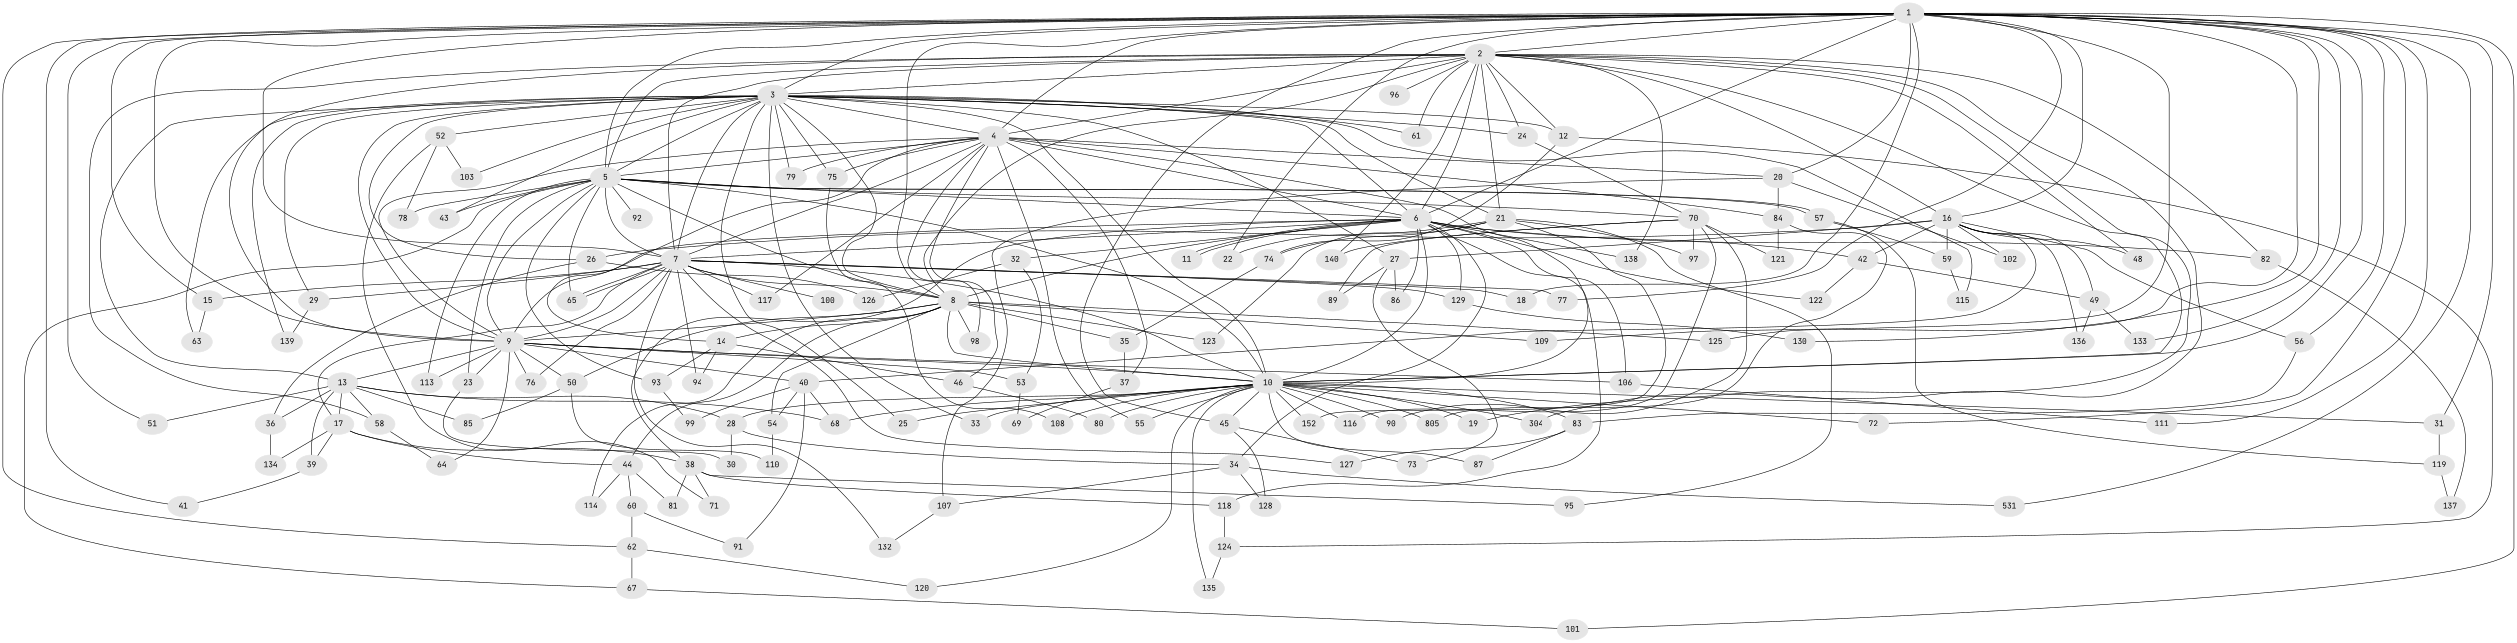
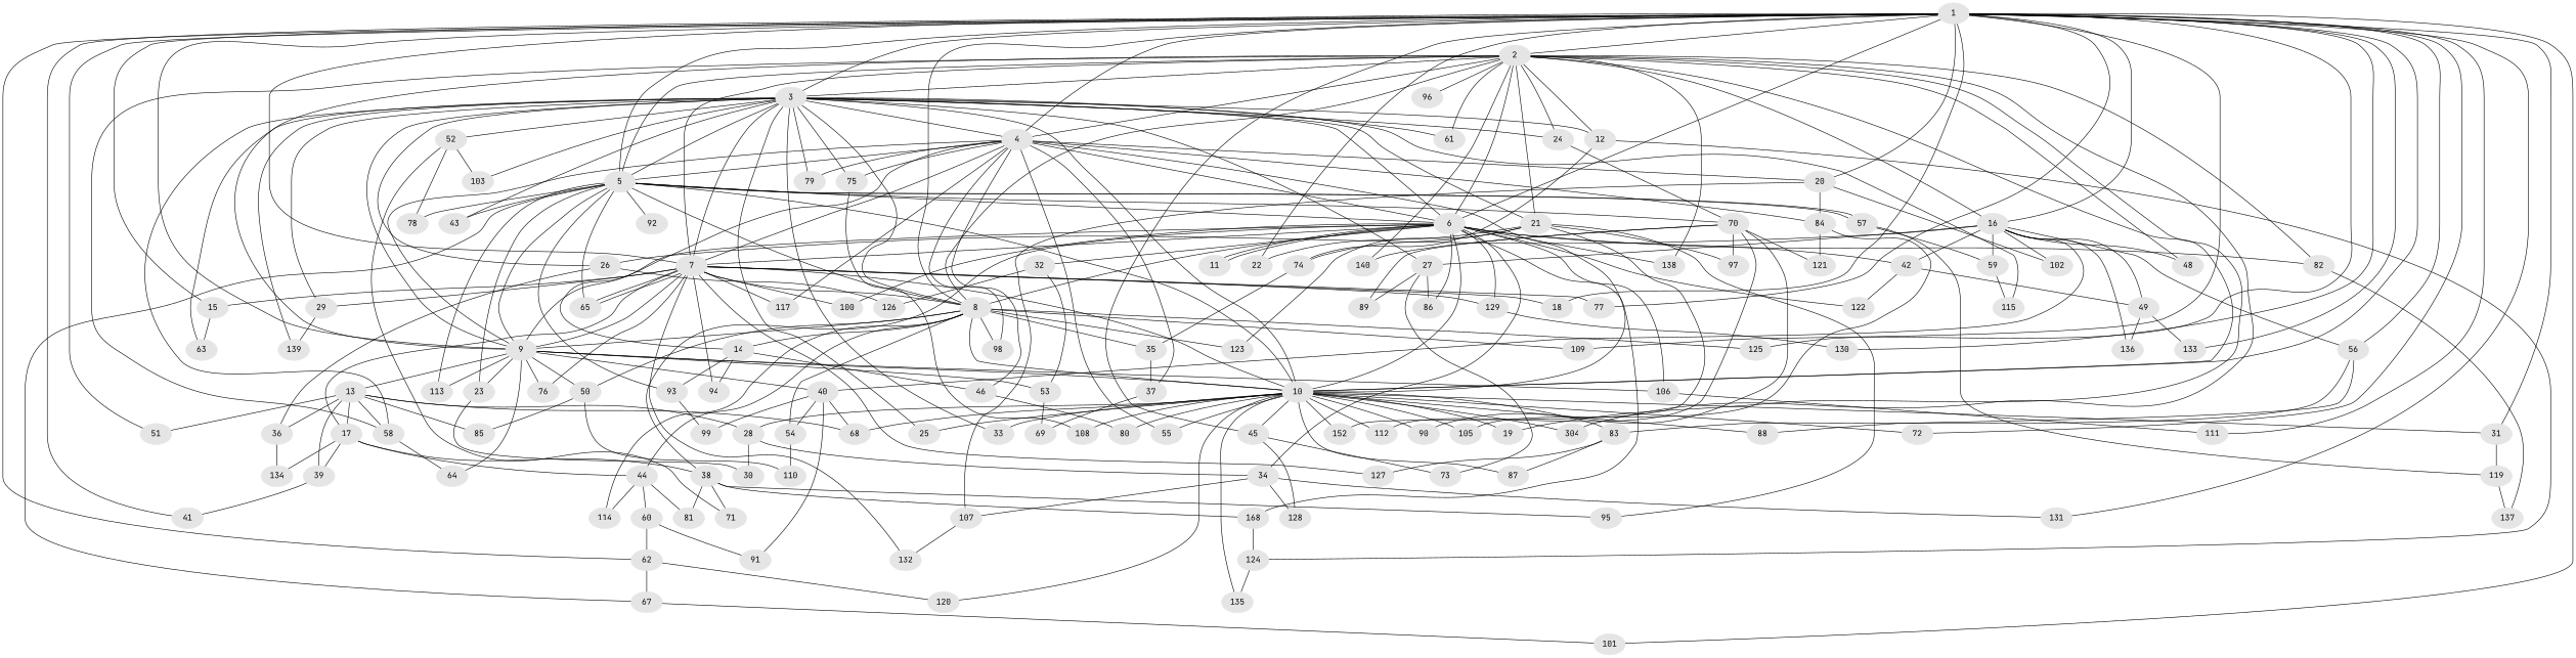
  graph {
    fontname="JetBrains Mono"
    node [color=gray90 fontname="JetBrains Mono" style=filled]
    edge [fontname="JetBrains Mono"]
    1
    2
    3
    4
    5
    6
    7
    8
    9
    10
    15
    16
    18
    20
    22
    31
    41
    45
    51
    56
    62
    72
    77
    101
    109
    111
    125
    130
-   131 [label=531]
+   131
    133
    12
    19
    21
    24
    48
    58
    61
    82
    96
    n40 [label=304]
    138
    140
    13
    25
    26
    27
    29
    33
    43
    52
    63
    75
    79
    103
    115
    139
    14
    37
    46
    55
    84
    98
    117
    23
    57
    67
    70
    78
    92
    93
    113
    65
    32
    11
    34
    38
    42
    86
    100
    106
-   118
+   118 [label=168]
    122
    129
    17
    76
    94
    127
    132
    35
    44
    50
    54
    114
    123
    40
    53
    64
    28
    68
    80
    83
    87
+   88
    90
-   105 [label=805]
+   105
    108
    n107 [label=152]
-   116
+   116 [label=112]
    120
    135
    49
    59
    102
    136
    107
    119
    73
    128
    74
    124
    95
    97
    137
    36
    39
    85
    126
    89
    71
    69
    121
    30
    99
    81
    134
    60
    110
    91
    1 -- 2
    1 -- 3
    1 -- 4
    1 -- 5
    1 -- 6
    1 -- 7
    1 -- 8
    1 -- 9
    1 -- 10
    1 -- 15
    1 -- 16
    1 -- 18
    1 -- 20
    1 -- 22
    1 -- 31
    1 -- 41
    1 -- 45
    1 -- 51
    1 -- 56
    1 -- 62
    1 -- 72
    1 -- 77
    1 -- 101
    1 -- 109
    1 -- 111
    1 -- 125
    1 -- 130
    1 -- 131
    1 -- 133
    2 -- 3
    2 -- 4
    2 -- 5
    2 -- 6
    2 -- 7
    2 -- 8
    2 -- 9
    2 -- 10
    2 -- 16
    2 -- 12
    2 -- 19
    2 -- 21
    2 -- 24
    2 -- 48
    2 -- 58
    2 -- 61
    2 -- 82
    2 -- 96
    2 -- n40
    2 -- 138
    2 -- 140
    3 -- 4
    3 -- 5
    3 -- 6
    3 -- 7
    3 -- 8
    3 -- 9
    3 -- 10
    3 -- 12
    3 -- 21
    3 -- 24
    3 -- 61
-   3 -- 13
+   3 -- 58
    3 -- 25
    3 -- 26
    3 -- 27
    3 -- 29
    3 -- 33
    3 -- 43
    3 -- 52
    3 -- 63
    3 -- 75
    3 -- 79
    3 -- 103
    3 -- 115
    3 -- 139
    4 -- 5
    4 -- 6
    4 -- 7
    4 -- 9
    4 -- 10
    4 -- 20
    4 -- 75
    4 -- 79
    4 -- 14
    4 -- 37
    4 -- 46
    4 -- 55
    4 -- 84
    4 -- 98
    4 -- 117
    5 -- 6
-   5 -- 7
    5 -- 8
    5 -- 9
    5 -- 10
    5 -- 43
    5 -- 23
    5 -- 57
    5 -- 57
    5 -- 67
    5 -- 70
    5 -- 78
    5 -- 92
    5 -- 93
    5 -- 113
    5 -- 65
    6 -- 7
    6 -- 8
    6 -- 9
    6 -- 10
    6 -- 82
    6 -- 138
    6 -- 32
    6 -- 11
    6 -- 11
    6 -- 34
    6 -- 38
    6 -- 42
    6 -- 86
+   6 -- 100
    6 -- 106
    6 -- 118
    6 -- 122
    6 -- 129
    7 -- 8
    7 -- 9
    7 -- 10
    7 -- 15
    7 -- 18
    7 -- 77
    7 -- 29
    7 -- 117
    7 -- 65
    7 -- 65
    7 -- 100
    7 -- 129
    7 -- 17
    7 -- 76
    7 -- 94
    7 -- 127
    7 -- 132
    8 -- 9
    8 -- 10
    8 -- 109
    8 -- 125
    8 -- 14
    8 -- 98
    8 -- 35
    8 -- 44
    8 -- 50
    8 -- 54
    8 -- 114
    8 -- 123
    9 -- 10
    9 -- 13
    9 -- 23
    9 -- 113
    9 -- 106
    9 -- 76
    9 -- 50
    9 -- 40
    9 -- 53
    9 -- 64
    10 -- 31
    10 -- 45
    10 -- 72
    10 -- 19
    10 -- n40
    10 -- 25
    10 -- 33
    10 -- 55
    10 -- 28
    10 -- 68
    10 -- 80
    10 -- 83
    10 -- 87
+   10 -- 88
    10 -- 90
    10 -- 105
    10 -- 108
    10 -- n107
    10 -- 116
    10 -- 120
    10 -- 135
    15 -- 63
    16 -- 56
    16 -- 48
    16 -- 26
    16 -- 27
    16 -- 42
    16 -- 40
    16 -- 49
    16 -- 59
    16 -- 102
    16 -- 136
    20 -- 84
    20 -- 102
    20 -- 107
    31 -- 119
    45 -- 73
    45 -- 128
    56 -- 83
+   56 -- 88
    62 -- 67
    62 -- 120
    12 -- 74
    12 -- 124
    21 -- 22
    21 -- 123
    21 -- n107
    21 -- 74
    21 -- 95
    21 -- 97
    24 -- 70
    58 -- 64
    82 -- 137
    13 -- 51
    13 -- 58
    13 -- 17
    13 -- 28
    13 -- 68
    13 -- 36
    13 -- 39
    13 -- 85
    26 -- 36
    26 -- 126
    27 -- 86
    27 -- 73
    27 -- 89
    29 -- 139
    52 -- 103
    52 -- 78
    52 -- 71
    75 -- 108
    14 -- 46
    14 -- 93
    14 -- 94
    37 -- 69
    46 -- 80
    84 -- 105
    84 -- 121
    23 -- 30
    57 -- 59
    57 -- 119
    67 -- 101
    70 -- 140
    70 -- 90
    70 -- 116
    70 -- 97
    70 -- 89
    70 -- 121
    93 -- 99
    32 -- 53
    32 -- 126
    34 -- 131
    34 -- 107
    34 -- 128
    38 -- 118
    38 -- 95
    38 -- 71
    38 -- 81
    42 -- 122
    42 -- 49
    106 -- 111
    118 -- 124
    129 -- 130
    17 -- 38
    17 -- 44
    17 -- 39
    17 -- 134
    35 -- 37
    44 -- 114
    44 -- 81
    44 -- 60
    50 -- 85
    50 -- 110
    54 -- 110
    40 -- 54
    40 -- 68
    40 -- 99
    40 -- 91
    53 -- 69
    28 -- 34
    28 -- 30
    83 -- 127
    83 -- 87
    49 -- 133
    49 -- 136
    59 -- 115
    107 -- 132
    119 -- 137
    74 -- 35
    124 -- 135
    36 -- 134
    39 -- 41
    60 -- 62
    60 -- 91
  }
